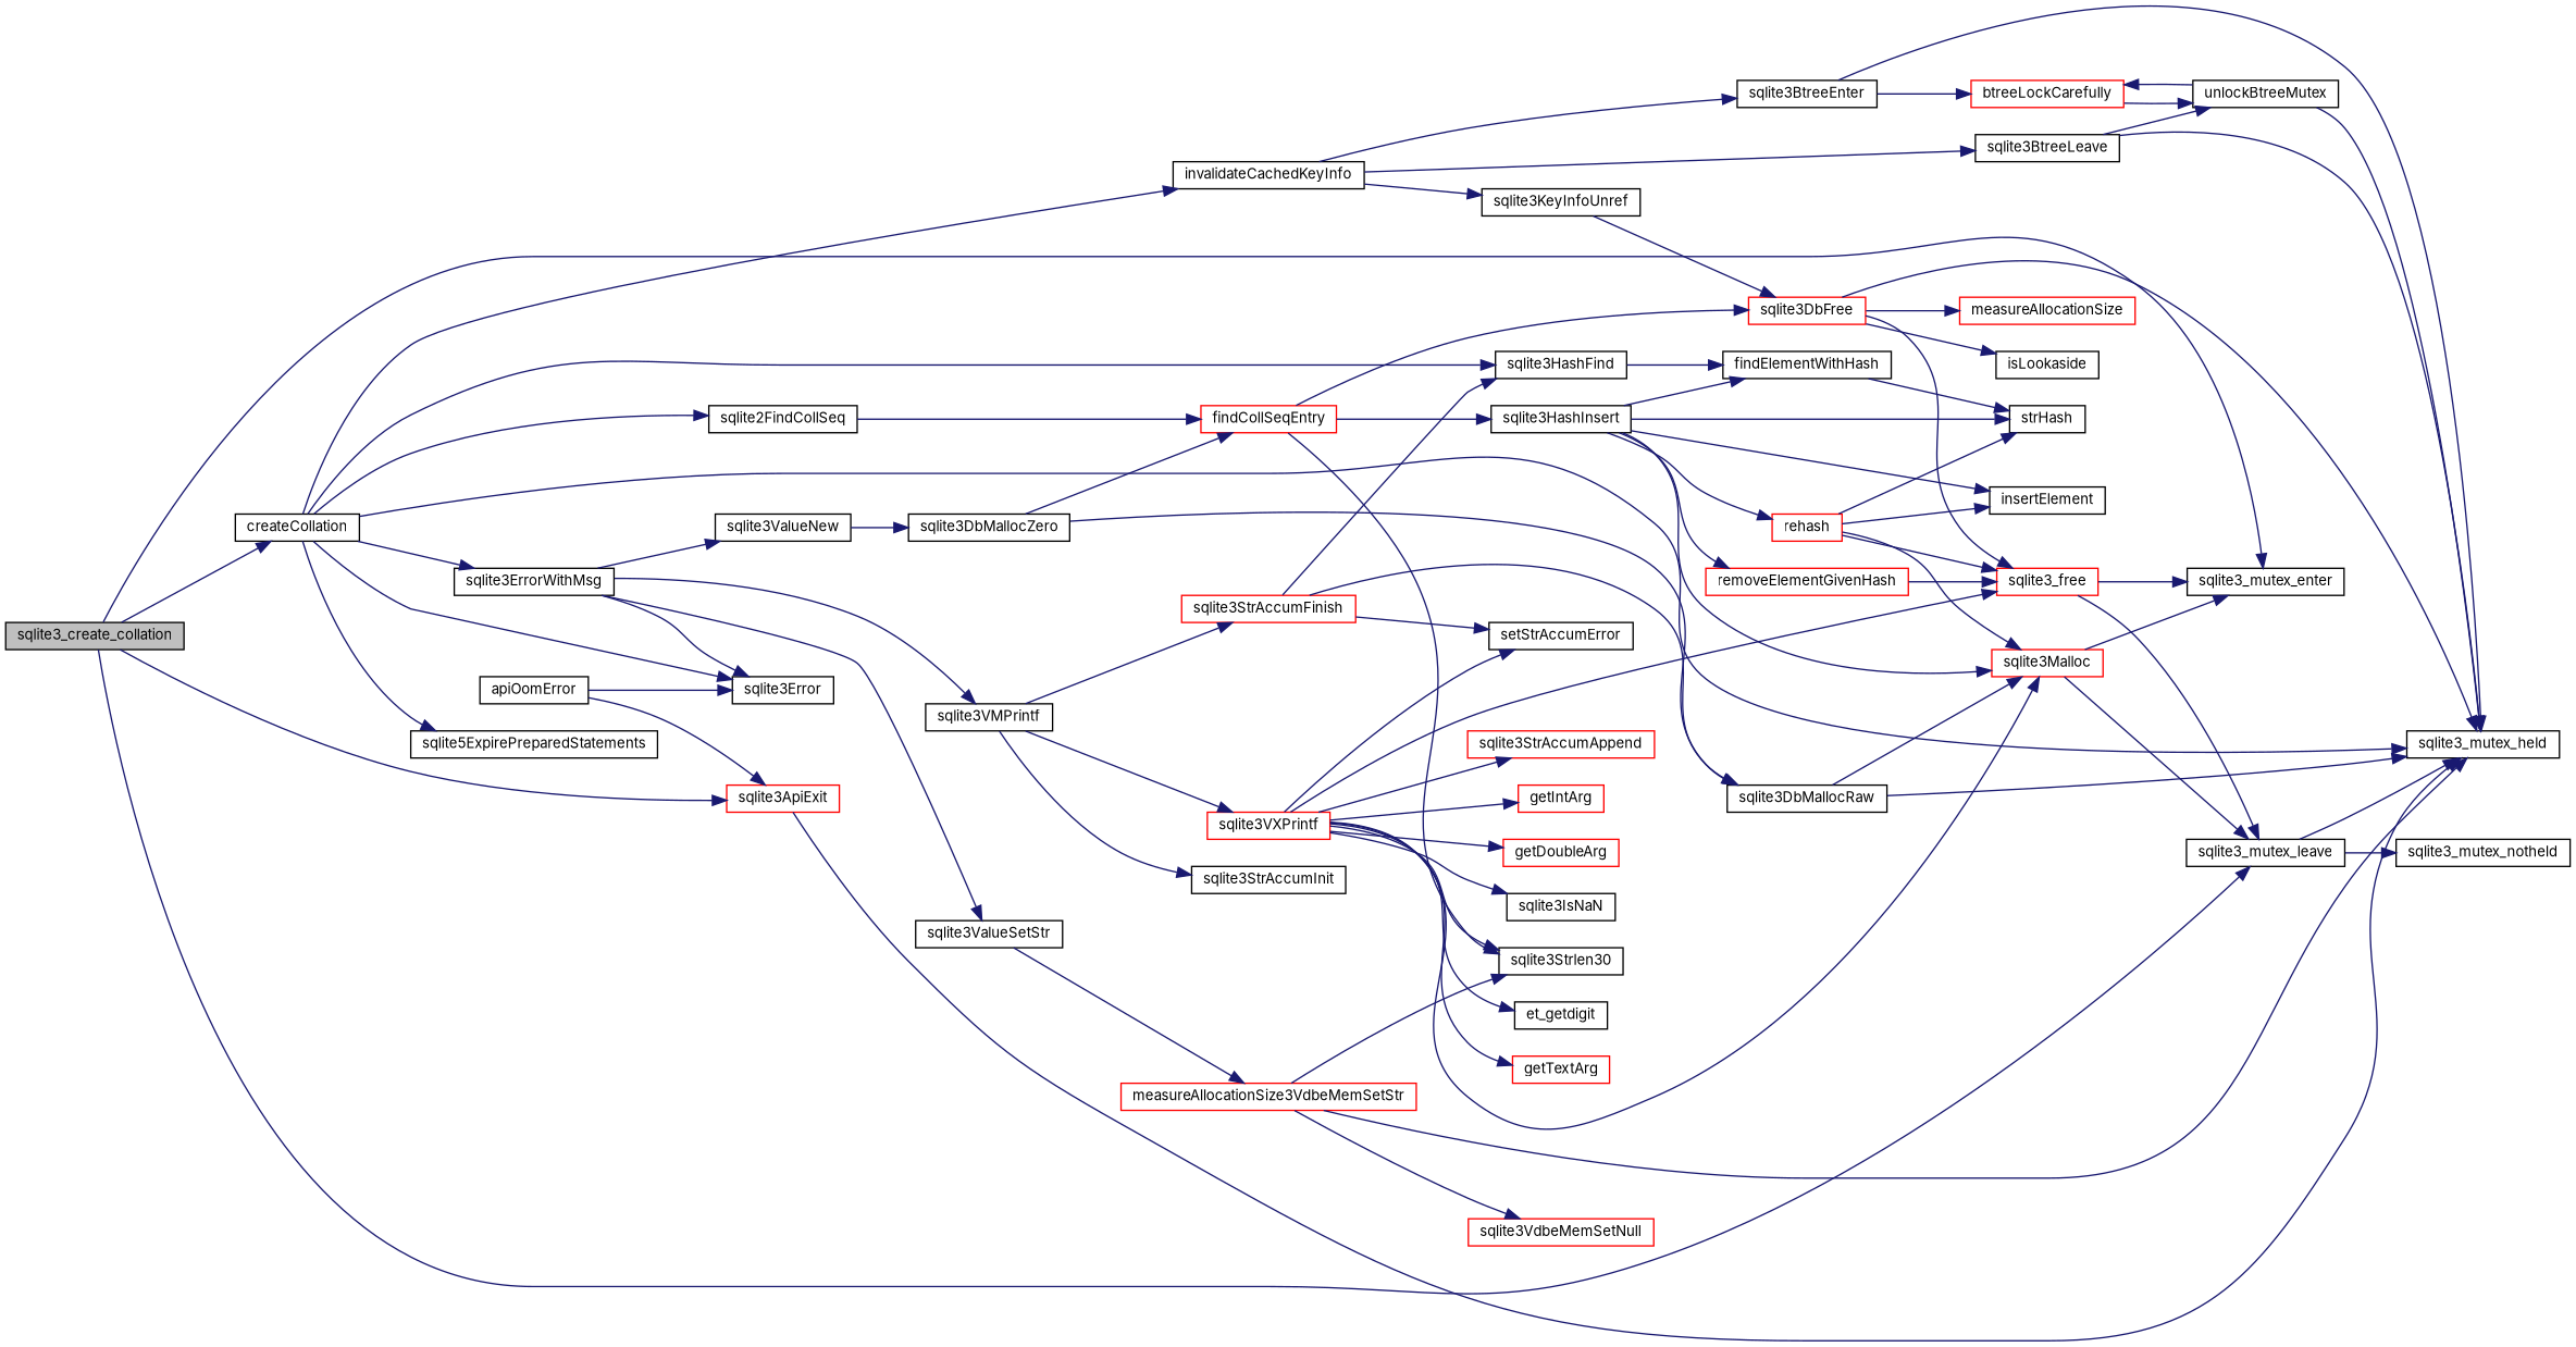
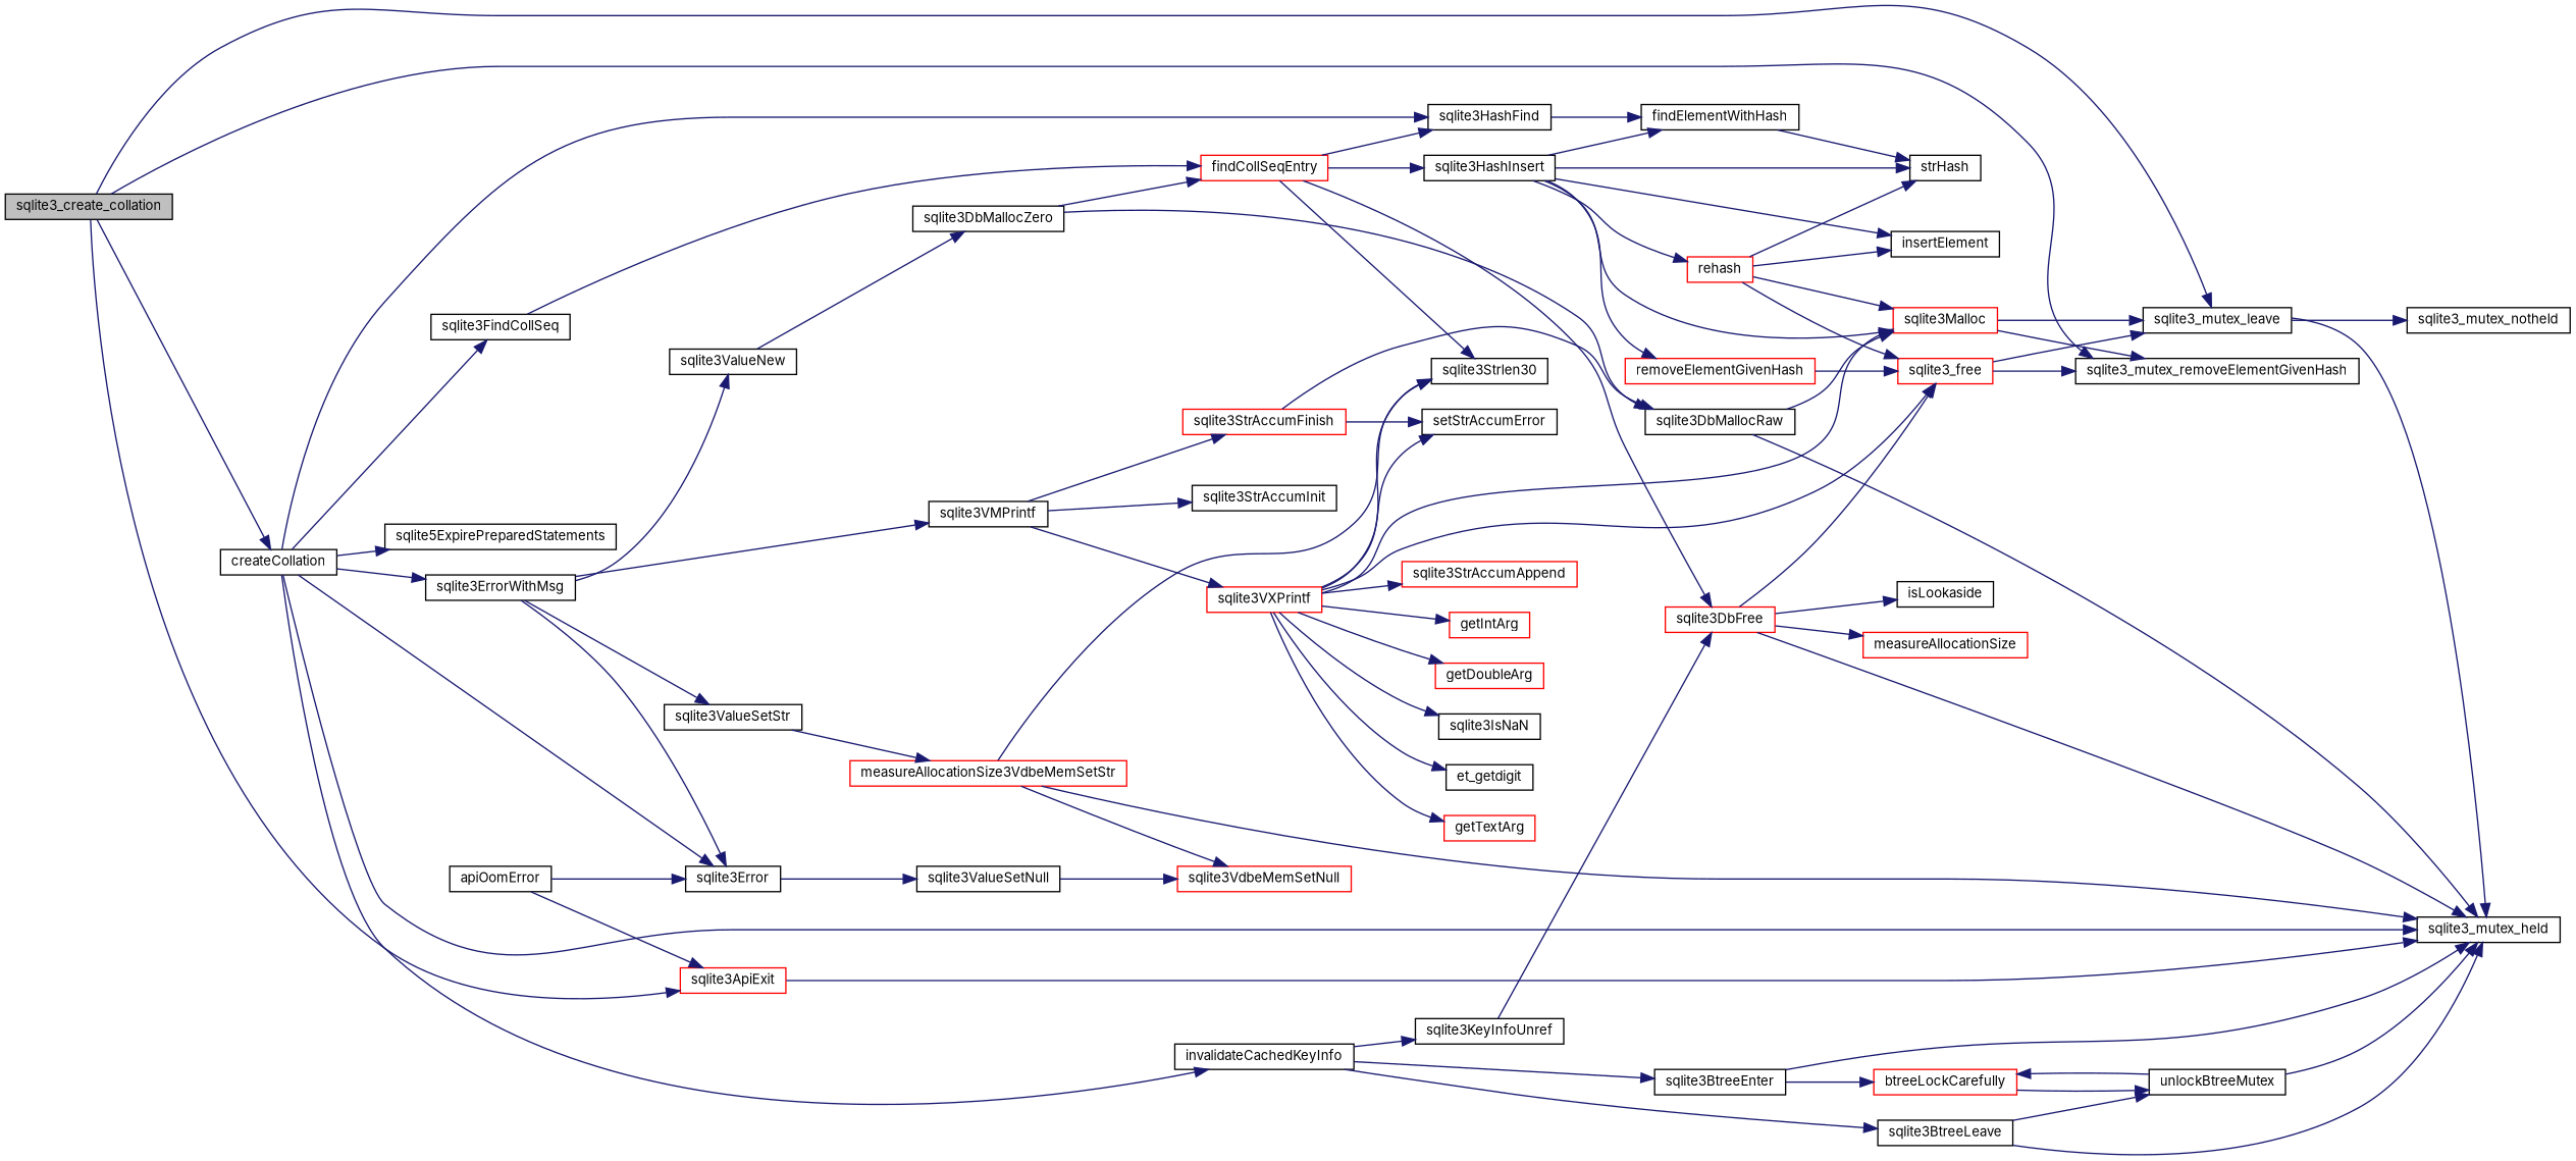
  digraph {
    fontname=Inter
    rankdir=LR
    node [color=black fillcolor=white fontname=Inter fontsize=10 shape=record style=filled]
    edge [color=midnightblue fontname=Inter fontsize=10 labelfontname=FreeSans labelfontsize=10 style=solid]
    n1 [fillcolor=grey75 fontcolor=black height=0.2 label=sqlite3_create_collation width=0.4]
-   n2 [height=0.2 label=sqlite3_mutex_enter width=0.4]
+   n2 [height=0.2 label=sqlite3_mutex_removeElementGivenHash width=0.4]
    n3 [height=0.2 label=createCollation width=0.4]
    n4 [height=0.2 label=sqlite3_mutex_leave width=0.4]
    n5 [color=red height=0.2 label=sqlite3ApiExit width=0.4]
    n6 [height=0.2 label=sqlite3_mutex_held width=0.4]
-   n7 [height=0.2 label=sqlite2FindCollSeq width=0.4]
+   n7 [height=0.2 label=sqlite3FindCollSeq width=0.4]
    n8 [height=0.2 label=sqlite3HashFind width=0.4]
    n9 [height=0.2 label=sqlite3ErrorWithMsg width=0.4]
    n10 [height=0.2 label=sqlite3Error width=0.4]
    n11 [height=0.2 label=sqlite5ExpirePreparedStatements width=0.4]
    n12 [height=0.2 label=invalidateCachedKeyInfo width=0.4]
    n13 [height=0.2 label=sqlite3_mutex_notheld width=0.4]
    n14 [color=red height=0.2 label=findCollSeqEntry width=0.4]
    n15 [height=0.2 label=findElementWithHash width=0.4]
    n16 [height=0.2 label=sqlite3ValueNew width=0.4]
    n17 [height=0.2 label=sqlite3VMPrintf width=0.4]
    n18 [height=0.2 label=sqlite3ValueSetStr width=0.4]
+   n19 [height=0.2 label=sqlite3ValueSetNull width=0.4]
    n20 [height=0.2 label=sqlite3BtreeEnter width=0.4]
    n21 [height=0.2 label=sqlite3KeyInfoUnref width=0.4]
    n22 [height=0.2 label=sqlite3BtreeLeave width=0.4]
    n23 [height=0.2 label=sqlite3Strlen30 width=0.4]
    n24 [height=0.2 label=sqlite3HashInsert width=0.4]
    n25 [color=red height=0.2 label=sqlite3DbFree width=0.4]
    n26 [height=0.2 label=sqlite3DbMallocZero width=0.4]
    n27 [height=0.2 label=sqlite3DbMallocRaw width=0.4]
    n28 [height=0.2 label=strHash width=0.4]
    n29 [color=red height=0.2 label=sqlite3Malloc width=0.4]
    n30 [color=red height=0.2 label=removeElementGivenHash width=0.4]
    n31 [color=red height=0.2 label=rehash width=0.4]
    n32 [height=0.2 label=insertElement width=0.4]
    n33 [color=red height=0.2 label=sqlite3_free width=0.4]
    n34 [color=red height=0.2 label=measureAllocationSize width=0.4]
    n35 [height=0.2 label=isLookaside width=0.4]
    n36 [height=0.2 label=sqlite3StrAccumInit width=0.4]
    n37 [color=red height=0.2 label=sqlite3VXPrintf width=0.4]
    n38 [color=red height=0.2 label=sqlite3StrAccumFinish width=0.4]
    n39 [color=red height=0.2 label=measureAllocationSize3VdbeMemSetStr width=0.4]
    n40 [color=red height=0.2 label=sqlite3VdbeMemSetNull width=0.4]
    n41 [color=red height=0.2 label=sqlite3StrAccumAppend width=0.4]
    n42 [color=red height=0.2 label=getIntArg width=0.4]
    n43 [height=0.2 label=setStrAccumError width=0.4]
    n44 [color=red height=0.2 label=getDoubleArg width=0.4]
    n45 [height=0.2 label=sqlite3IsNaN width=0.4]
    n46 [height=0.2 label=et_getdigit width=0.4]
    n47 [color=red height=0.2 label=getTextArg width=0.4]
    n48 [color=red height=0.2 label=btreeLockCarefully width=0.4]
    n49 [height=0.2 label=unlockBtreeMutex width=0.4]
    n50 [height=0.2 label=apiOomError width=0.4]
    n1 -> n2
    n1 -> n3
    n1 -> n4
    n1 -> n5
    n3 -> n6
    n3 -> n7
    n3 -> n8
    n3 -> n9
    n3 -> n10
    n3 -> n11
    n3 -> n12
    n4 -> n6
    n4 -> n13
    n5 -> n6
    n7 -> n14
    n8 -> n15
    n9 -> n10
    n9 -> n16
    n9 -> n17
    n9 -> n18
+   n10 -> n19
    n12 -> n20
    n12 -> n21
    n12 -> n22
-   n38 -> n8
+   n14 -> n8
    n14 -> n23
    n14 -> n24
    n14 -> n25
    n15 -> n28
    n16 -> n26
    n17 -> n36
    n17 -> n37
    n17 -> n38
    n18 -> n39
+   n19 -> n40
    n20 -> n6
    n20 -> n48
    n21 -> n25
    n22 -> n6
    n22 -> n49
    n24 -> n15
    n24 -> n28
    n24 -> n29
    n24 -> n30
    n24 -> n31
    n24 -> n32
    n25 -> n6
    n25 -> n33
    n25 -> n34
    n25 -> n35
    n26 -> n14
    n26 -> n27
    n27 -> n6
    n27 -> n29
    n29 -> n2
    n29 -> n4
    n30 -> n33
    n31 -> n28
    n31 -> n29
    n31 -> n32
    n31 -> n33
    n33 -> n2
    n33 -> n4
    n37 -> n23
    n37 -> n29
    n37 -> n33
    n37 -> n41
    n37 -> n42
    n37 -> n43
    n37 -> n44
    n37 -> n45
    n37 -> n46
    n37 -> n47
    n38 -> n27
    n38 -> n43
    n39 -> n6
    n39 -> n23
    n39 -> n40
    n48 -> n49
    n49 -> n6
    n49 -> n48
    n50 -> n5
    n50 -> n10
  }
